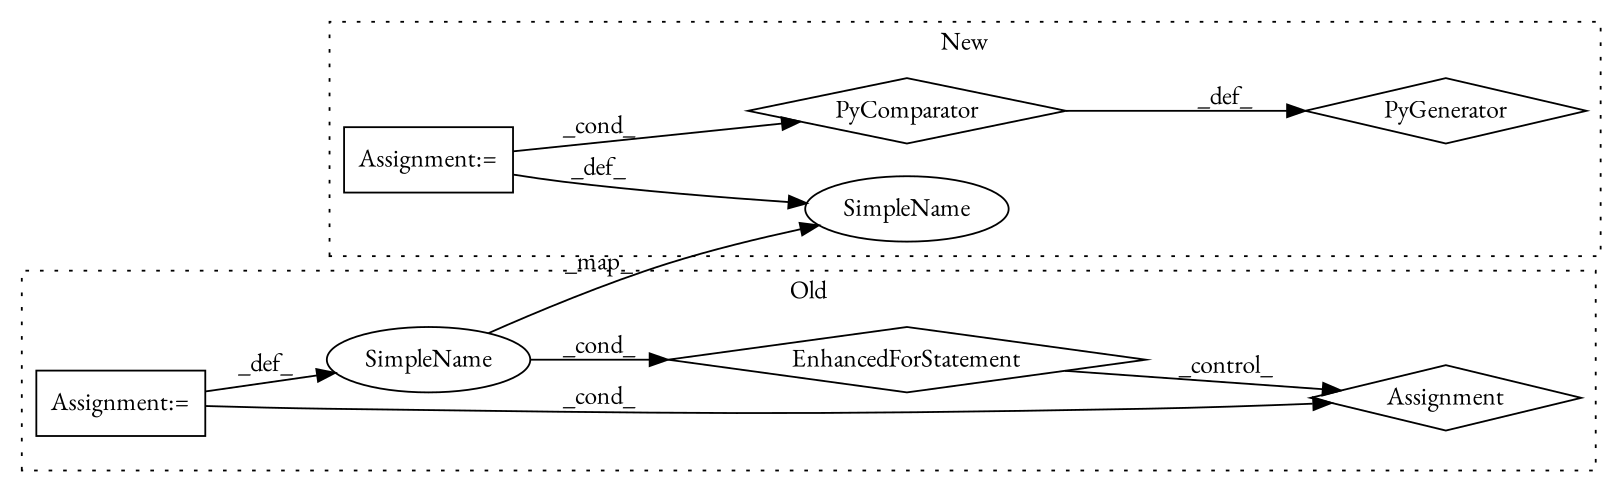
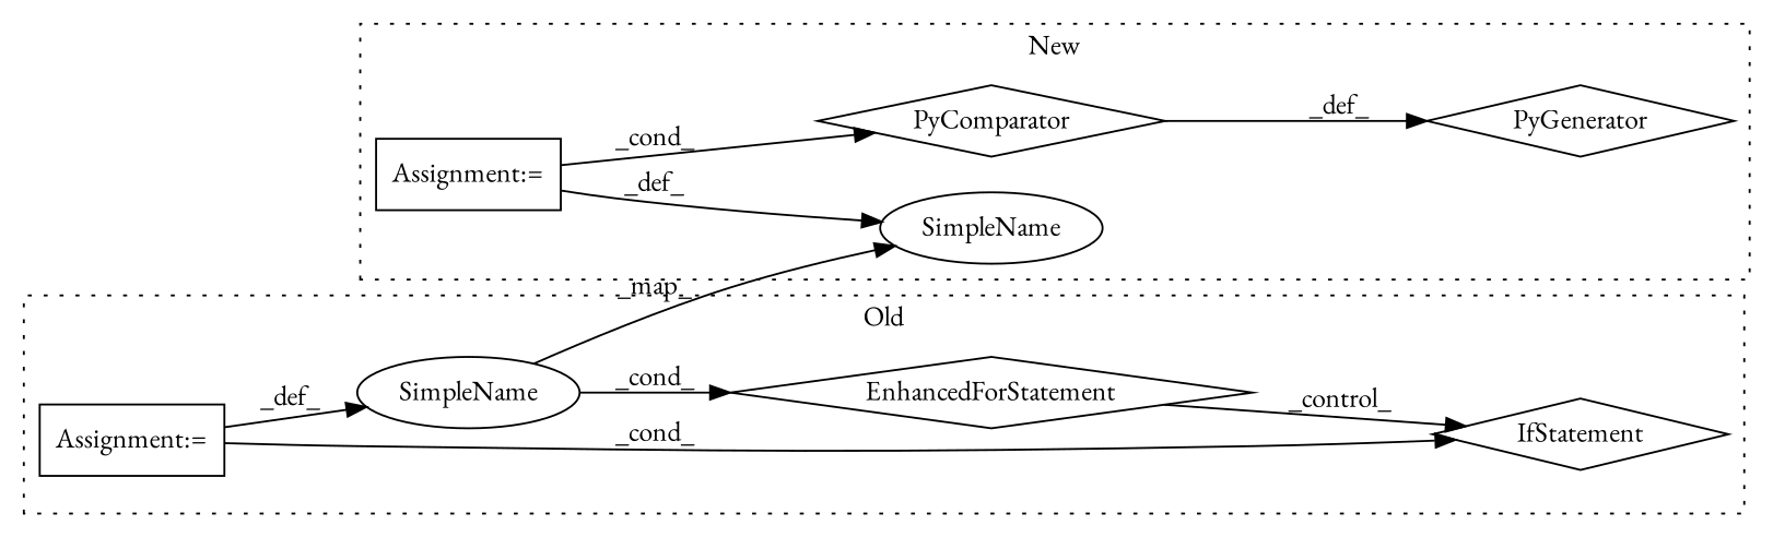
  digraph {
    fontname="EB Garamond"
    rankdir=LR
    node [a=7 fontname="EB Garamond" l="53,2" s="1972,2048" shape=diamond]
    edge [fontname="EB Garamond"]
    n1 [a=70 label=EnhancedForStatement]
    n2 [label="Assignment:=" shape=box]
-   n3 [a=25 l="4,2" label=Assignment s="2058,2117"]
+   n3 [a=25 l="4,2" label=IfStatement s="2058,2117"]
    n4 [a=42 l=10 label=SimpleName s=2029 shape=ellipse]
    n5 [a=107 l=152 label=PyGenerator s=1921]
    n6 [a=113 l=31 label=PyComparator s=2036]
    n7 [l=31 label="Assignment:=" s=2036 shape=box]
    n8 [a=42 l=10 label=SimpleName s=2039 shape=ellipse]
    subgraph cluster_1 {
      label=Old
      style=dotted
      n1
      n2
      n3
      n4
    }
    subgraph cluster_2 {
      label=New
      style=dotted
      n5
      n6
      n7
      n8
    }
    n1 -> n3 [label=_control_]
    n2 -> n3 [label=_cond_]
    n2 -> n4 [label=_def_]
    n4 -> n1 [label=_cond_]
    n4 -> n8 [label=_map_]
    n6 -> n5 [label=_def_]
    n7 -> n6 [label=_cond_]
    n7 -> n8 [label=_def_]
  }
